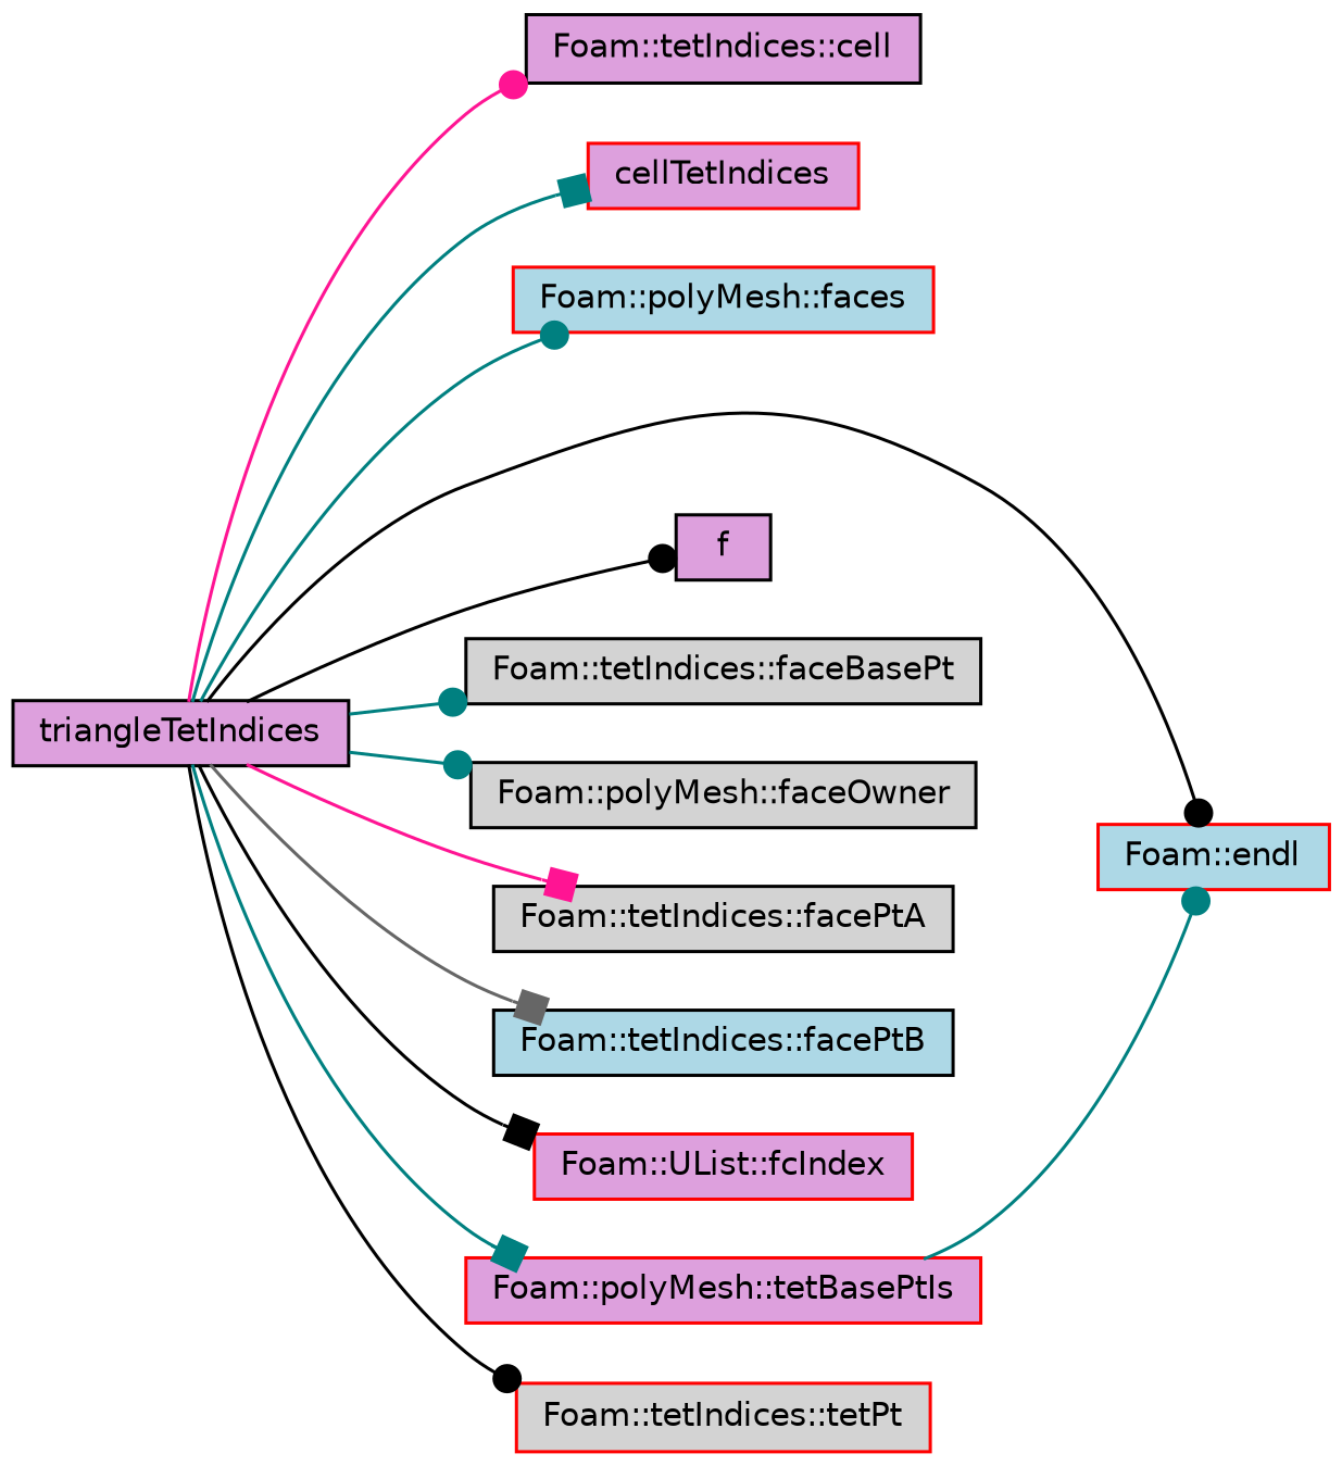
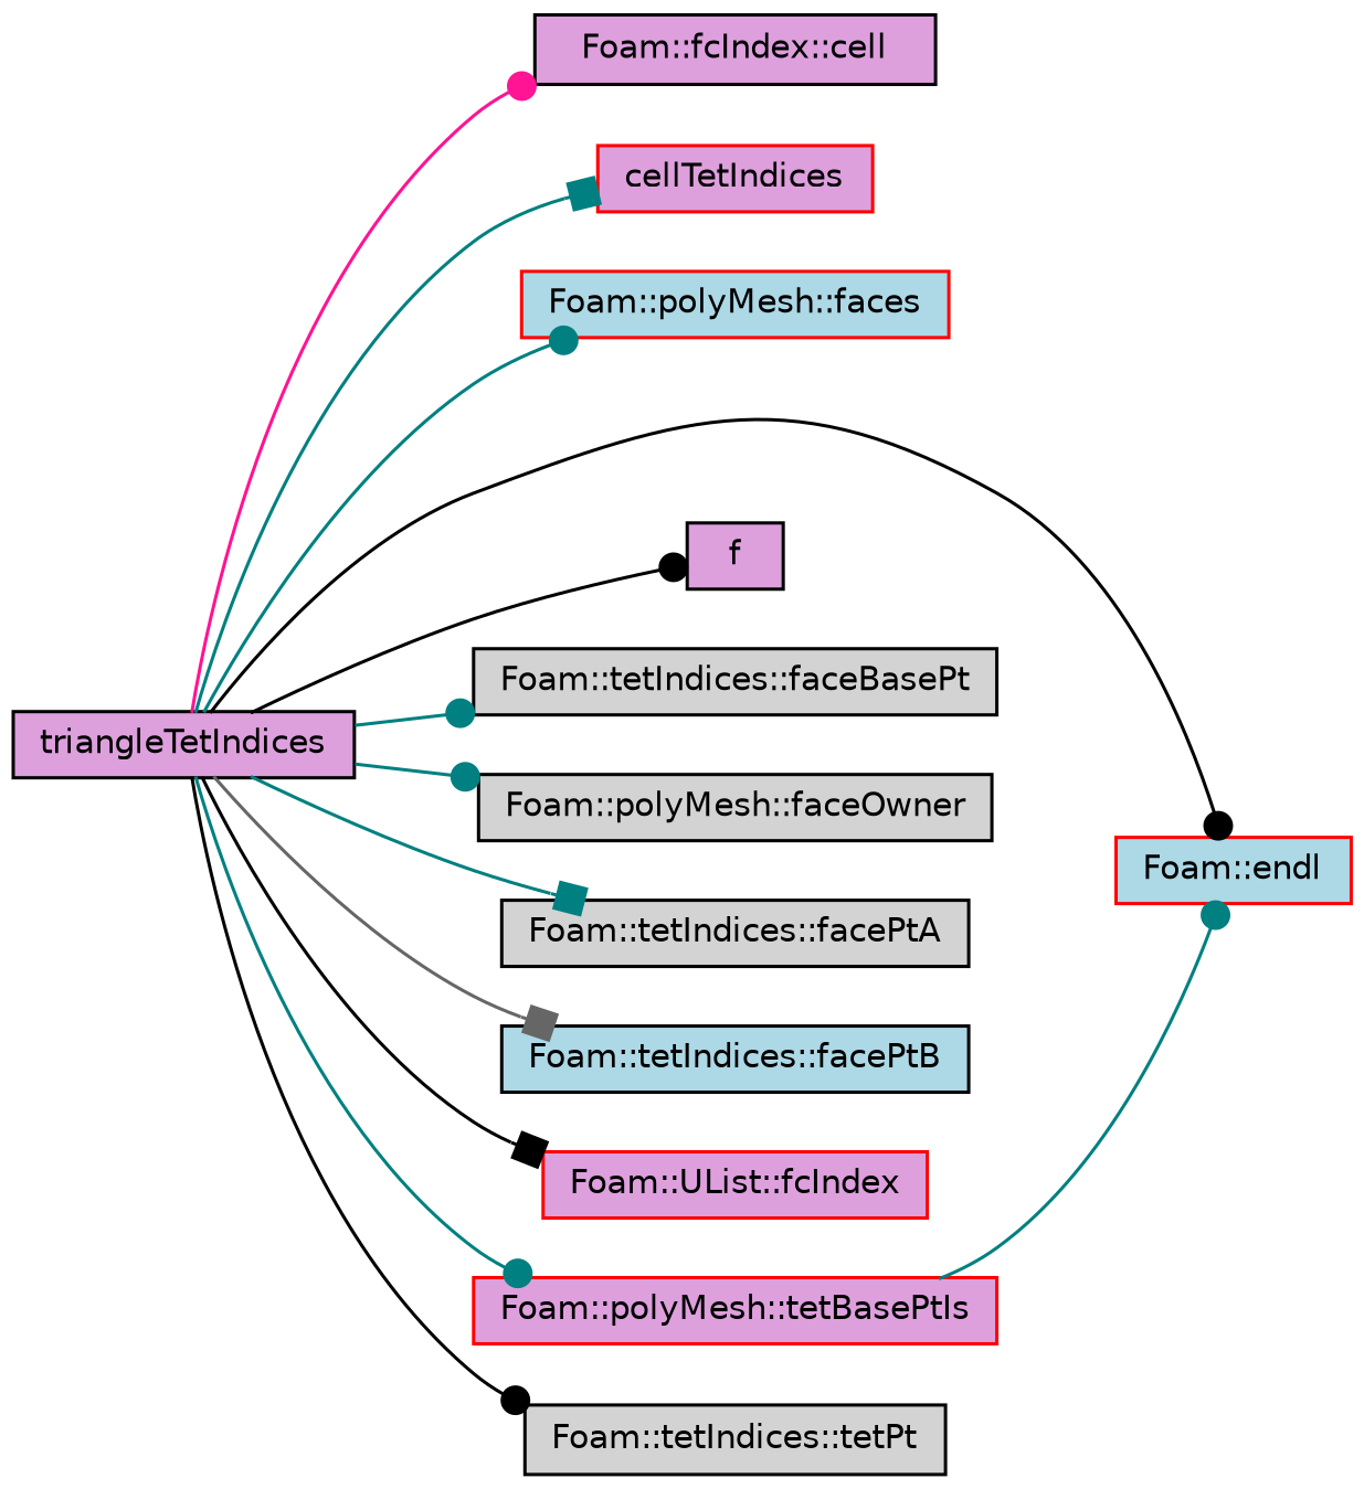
  digraph {
    rankdir=LR
    node [color=black fillcolor=plum fontname=Helvetica fontsize=10 shape=record style=filled]
    edge [arrowhead=dot color=teal fontname=Helvetica fontsize=10 labelfontname=Helvetica labelfontsize=10 style=solid]
    n1 [fontcolor=black height=0.2 label=triangleTetIndices width=0.4]
-   n2 [height=0.2 label="Foam::tetIndices::cell" width=0.4]
+   n2 [height=0.2 label="Foam::fcIndex::cell" width=0.4]
    n3 [color=red height=0.2 label=cellTetIndices width=0.4]
    n4 [color=red fillcolor=lightblue height=0.2 label="Foam::polyMesh::faces" width=0.4]
    n5 [color=red fillcolor=lightblue height=0.2 label="Foam::endl" width=0.4]
    n6 [height=0.2 label=f width=0.4]
    n7 [fillcolor=lightgrey height=0.2 label="Foam::tetIndices::faceBasePt" width=0.4]
    n8 [fillcolor=lightgrey height=0.2 label="Foam::polyMesh::faceOwner" width=0.4]
    n9 [fillcolor=lightgrey height=0.2 label="Foam::tetIndices::facePtA" width=0.4]
    n10 [fillcolor=lightblue height=0.2 label="Foam::tetIndices::facePtB" width=0.4]
    n11 [color=red height=0.2 label="Foam::UList::fcIndex" width=0.4]
    n12 [color=red height=0.2 label="Foam::polyMesh::tetBasePtIs" width=0.4]
-   n13 [color=red fillcolor=lightgrey height=0.2 label="Foam::tetIndices::tetPt" width=0.4]
+   n13 [fillcolor=lightgrey height=0.2 label="Foam::tetIndices::tetPt" width=0.4]
    n1 -> n2 [color=deeppink]
    n1 -> n3 [arrowhead=box]
    n1 -> n4
    n1 -> n5 [color=black]
    n1 -> n6 [color=black]
    n1 -> n7
    n1 -> n8
-   n1 -> n9 [arrowhead=box color=deeppink]
+   n1 -> n9 [arrowhead=box]
    n1 -> n10 [arrowhead=box color=gray40]
    n1 -> n11 [arrowhead=box color=black]
-   n1 -> n12 [arrowhead=box]
+   n1 -> n12
    n1 -> n13 [color=black]
    n12 -> n5
  }
